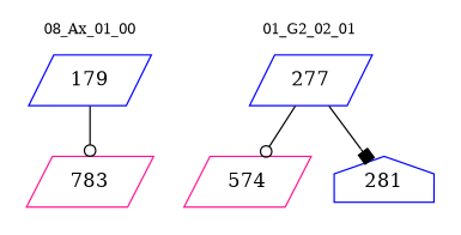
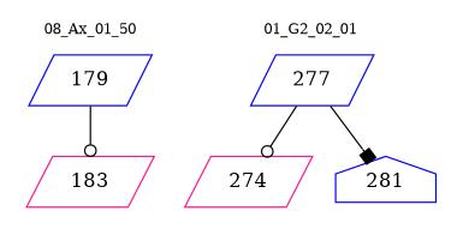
  digraph {
    node [color=blue shape=parallelogram]
    edge [arrowhead=odot color=black]
    n1 [label=179]
-   n2 [color=deeppink label=783]
+   n2 [color=deeppink label=183]
    n3 [label=277]
-   n4 [color=deeppink label=574]
+   n4 [color=deeppink label=274]
    n5 [label=281 shape=house]
    subgraph cluster_1 {
      color=white
      fontsize=10
-     label="08_Ax_01_00"
+     label="08_Ax_01_50"
      n1
      n2
    }
    subgraph cluster_2 {
      color=white
      fontsize=10
      label="01_G2_02_01"
      n3
      n4
      n5
    }
    n1 -> n2
    n3 -> n4
    n3 -> n5 [arrowhead=box]
  }
